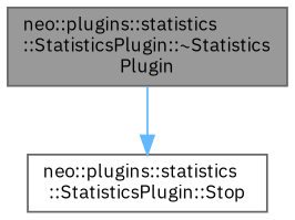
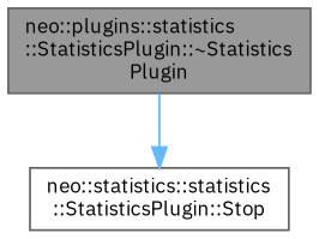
  digraph {
    rankdir=TB
    fontname="IBM Plex Sans"
    node [fontname="IBM Plex Sans" fontsize=10 shape=box style=filled]
    n1 [color=gray40 fillcolor=grey60 fontcolor=black height=0.2 label="neo::plugins::statistics\l::StatisticsPlugin::~Statistics\lPlugin" width=0.4]
-   n2 [color=grey40 fillcolor=white height=0.2 label="neo::plugins::statistics\l::StatisticsPlugin::Stop" width=0.4]
+   n2 [color=grey40 fillcolor=white height=0.2 label="neo::statistics::statistics\l::StatisticsPlugin::Stop" width=0.4]
    n1 -> n2 [color=steelblue1 fontname="IBM Plex Sans" fontsize=10 labelfontname=Helvetica labelfontsize=10 style=solid]
  }
